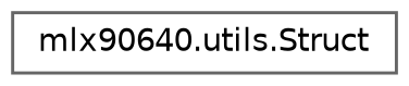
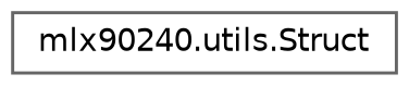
  digraph {
    rankdir=LR
-   n1 [color=grey40 fillcolor=white fontname=Helvetica fontsize=10 height=0.2 label="mlx90640.utils.Struct" shape=box style=filled width=0.4]
+   n1 [color=grey40 fillcolor=white fontname=Helvetica fontsize=10 height=0.2 label="mlx90240.utils.Struct" shape=box style=filled width=0.4]
  }
